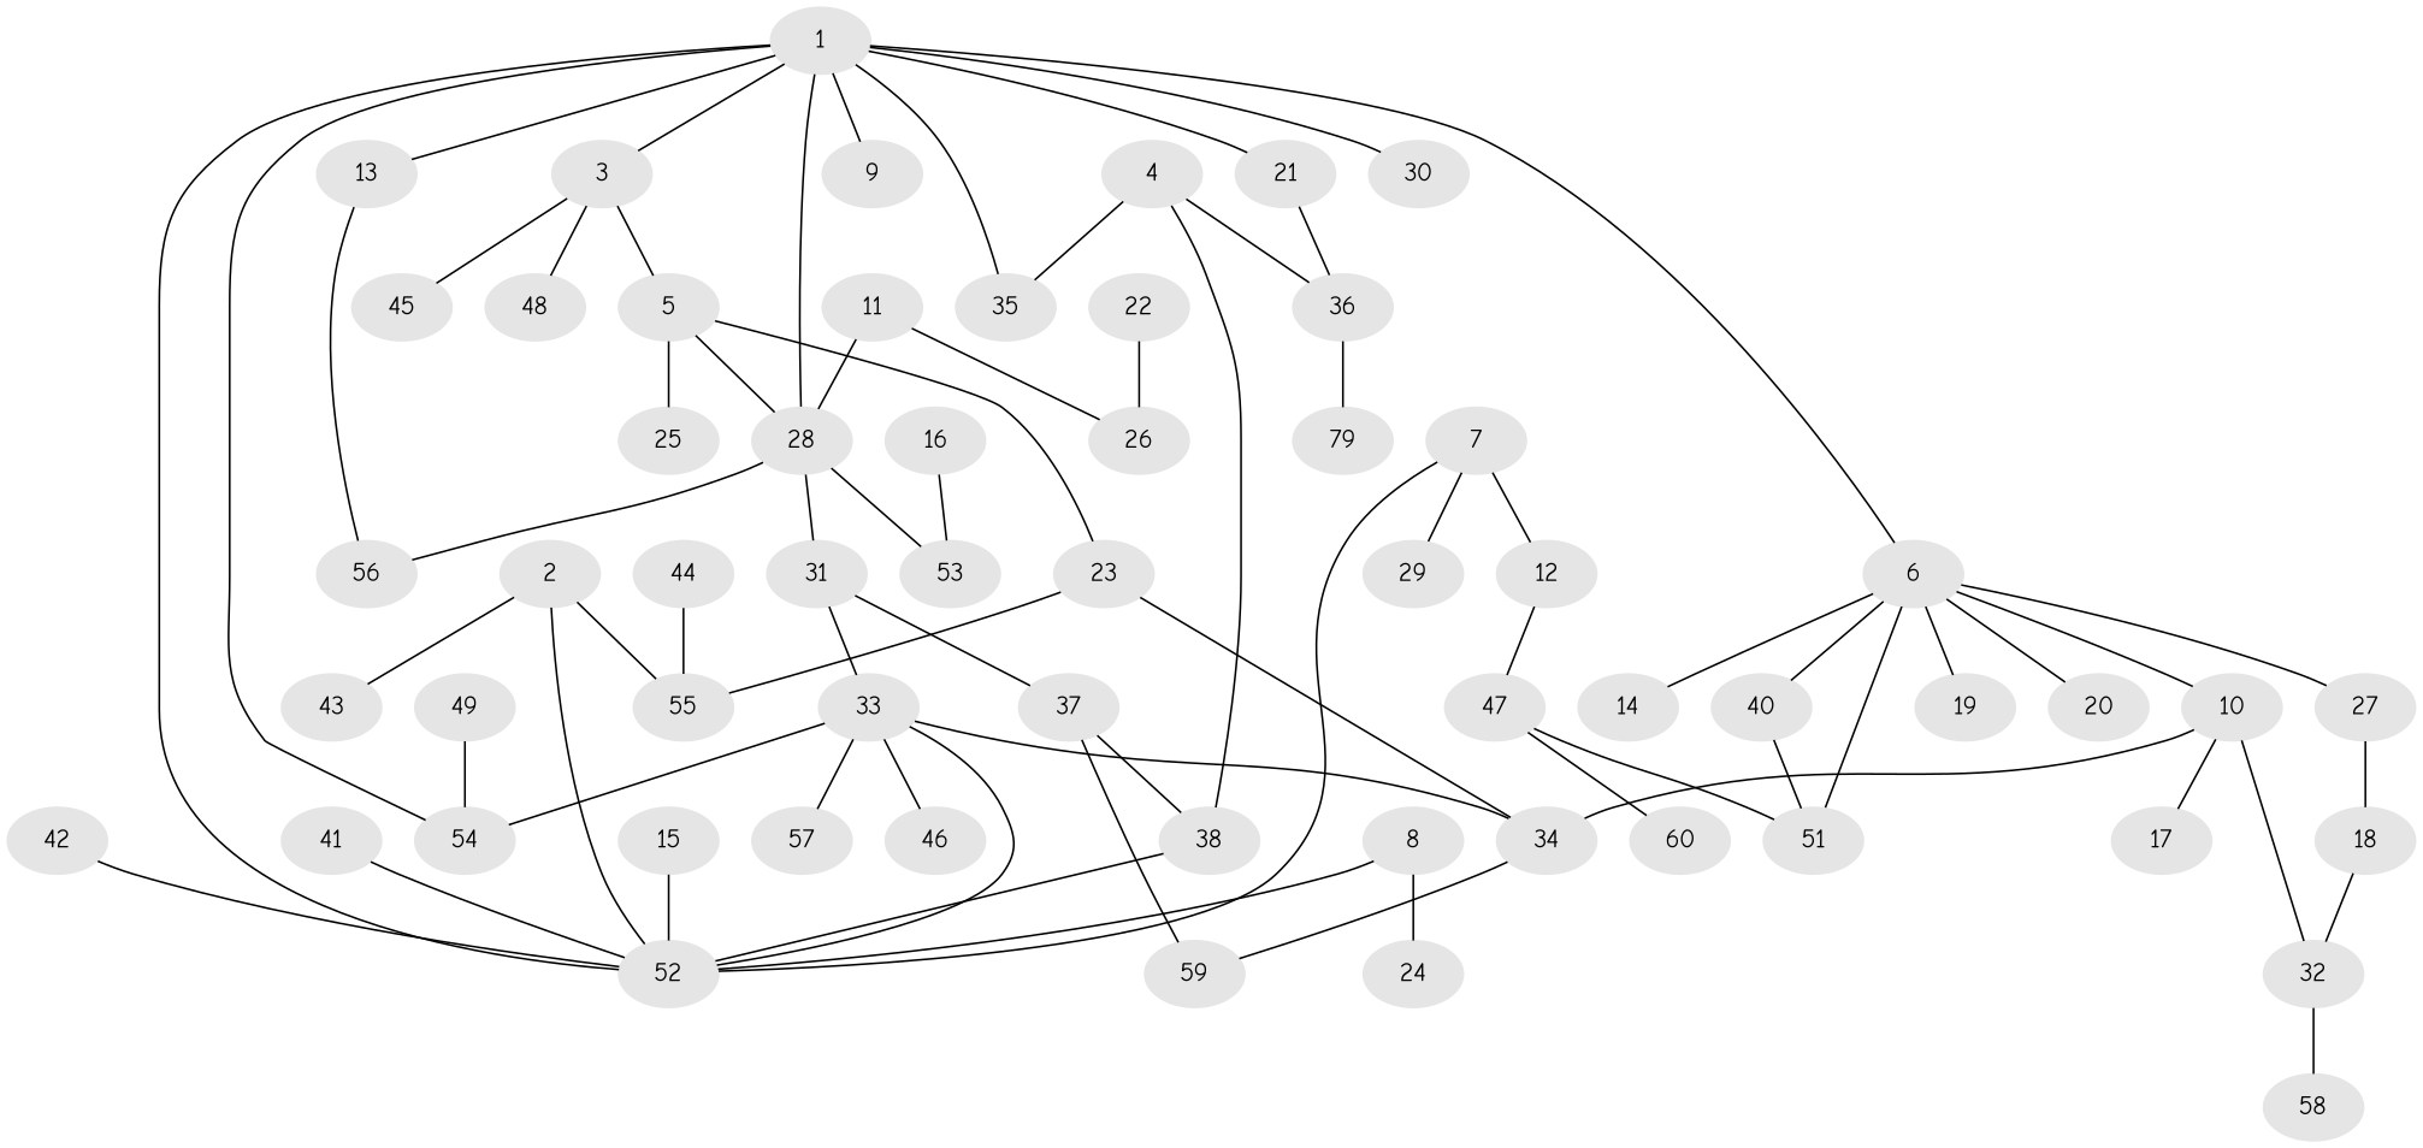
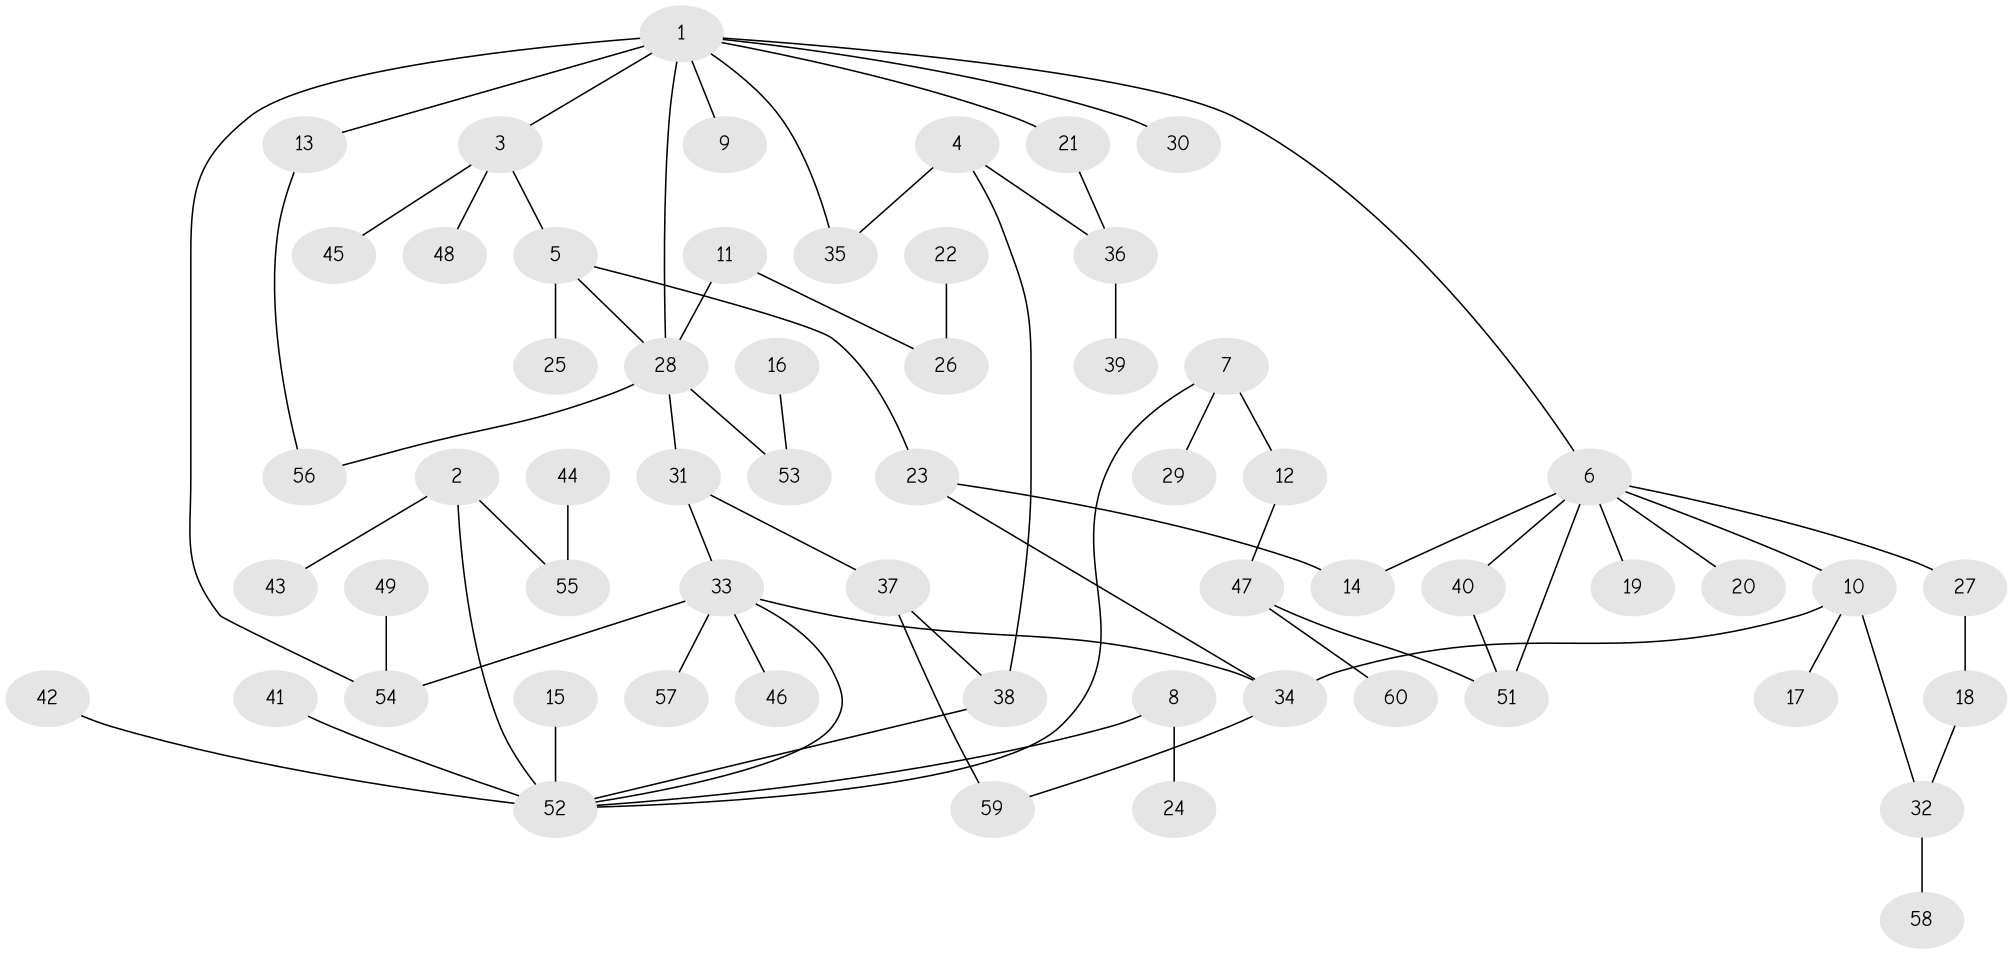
  graph {
    fontname="Comic Neue"
    node [color=gray90 fontname="Comic Neue" style=filled]
    edge [fontname="Comic Neue" weight=1.0]
    1
    3
    6
    9
    13
    28
    30
    35
    52
    54
    21
    5
    45
    48
    4
    36
    38
    10
    14
    19
    20
    27
    40
    51
    56
    53
    31
    2
    43
    55
    23
    25
-   39 [label=79]
+   39
    34
    17
    32
    18
    7
    12
    29
    47
    8
    24
    58
    59
    11
    26
    60
    15
    16
    22
    33
    37
    57
    46
    41
    42
    44
    49
    1 -- 3
    1 -- 6
    1 -- 9
    1 -- 13
    1 -- 28
    1 -- 30
    1 -- 35
-   1 -- 52
    1 -- 54
    1 -- 21
    3 -- 5
    3 -- 45
    3 -- 48
    6 -- 10
    6 -- 14
    6 -- 19
    6 -- 20
    6 -- 27
    6 -- 40
    6 -- 51
    13 -- 56
    28 -- 56
    28 -- 53
    28 -- 31
    21 -- 36
    5 -- 28
    5 -- 23
    5 -- 25
    4 -- 35
    4 -- 36
    4 -- 38
    36 -- 39
    38 -- 52
    10 -- 34
    10 -- 17
    10 -- 32
    27 -- 18
    40 -- 51
    31 -- 33
    31 -- 37
    2 -- 52
    2 -- 43
    2 -- 55
-   23 -- 55
+   23 -- 14
    23 -- 34
    34 -- 59
    32 -- 58
    18 -- 32
    7 -- 52
    7 -- 12
    7 -- 29
    12 -- 47
    47 -- 51
    47 -- 60
    8 -- 52
    8 -- 24
    11 -- 28
    11 -- 26
    15 -- 52
    16 -- 53
    22 -- 26
    33 -- 52
    33 -- 54
    33 -- 34
    33 -- 57
    33 -- 46
    37 -- 38
    37 -- 59
    41 -- 52
    42 -- 52
    44 -- 55
    49 -- 54
  }
